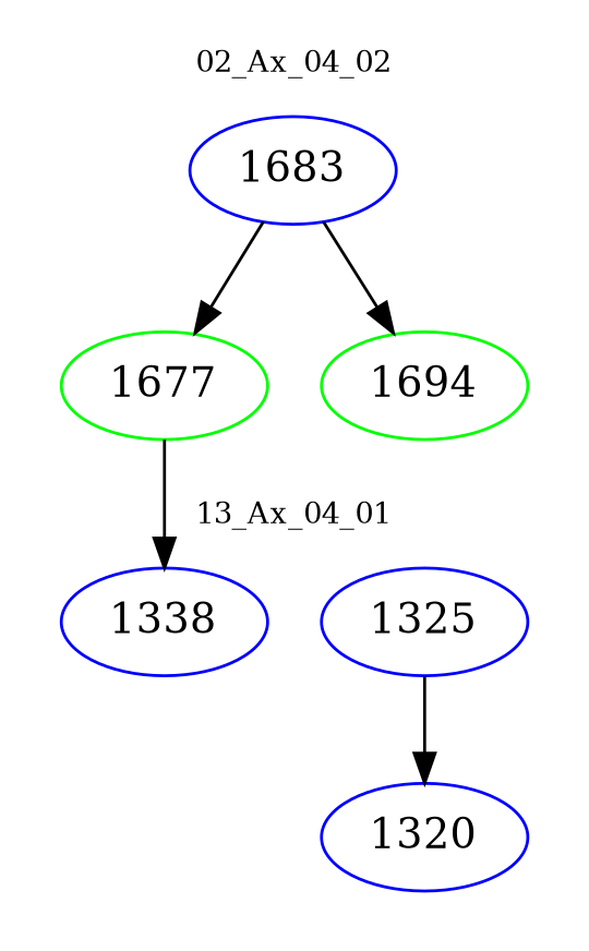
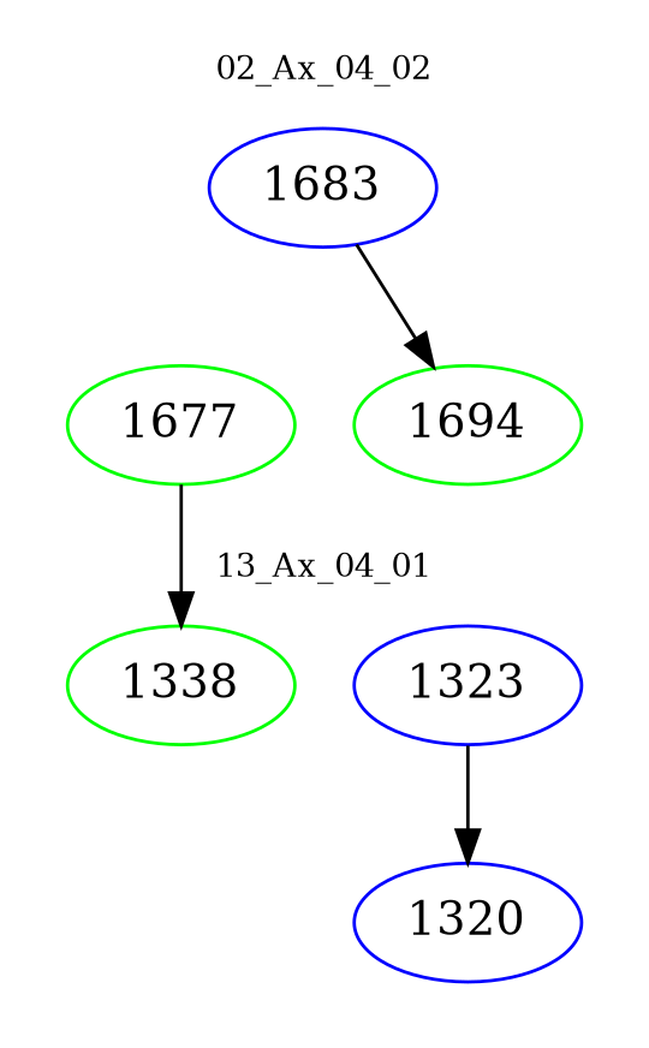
  digraph {
    node [color=blue]
    edge [color=black]
-   n1 [label=1325]
+   n1 [label=1323]
    n2 [label=1320]
-   n3 [label=1338]
+   n3 [color=green label=1338]
    n4 [label=1683]
    n5 [color=green label=1677]
    n6 [color=green label=1694]
    subgraph cluster_1 {
      color=white
      fontsize=10
      label="13_Ax_04_01"
      n1
      n2
      n3
    }
    subgraph cluster_2 {
      color=white
      fontsize=10
      label="02_Ax_04_02"
      n4
      n5
      n6
    }
    n1 -> n2
-   n4 -> n5
    n4 -> n6
    n5 -> n3
  }
